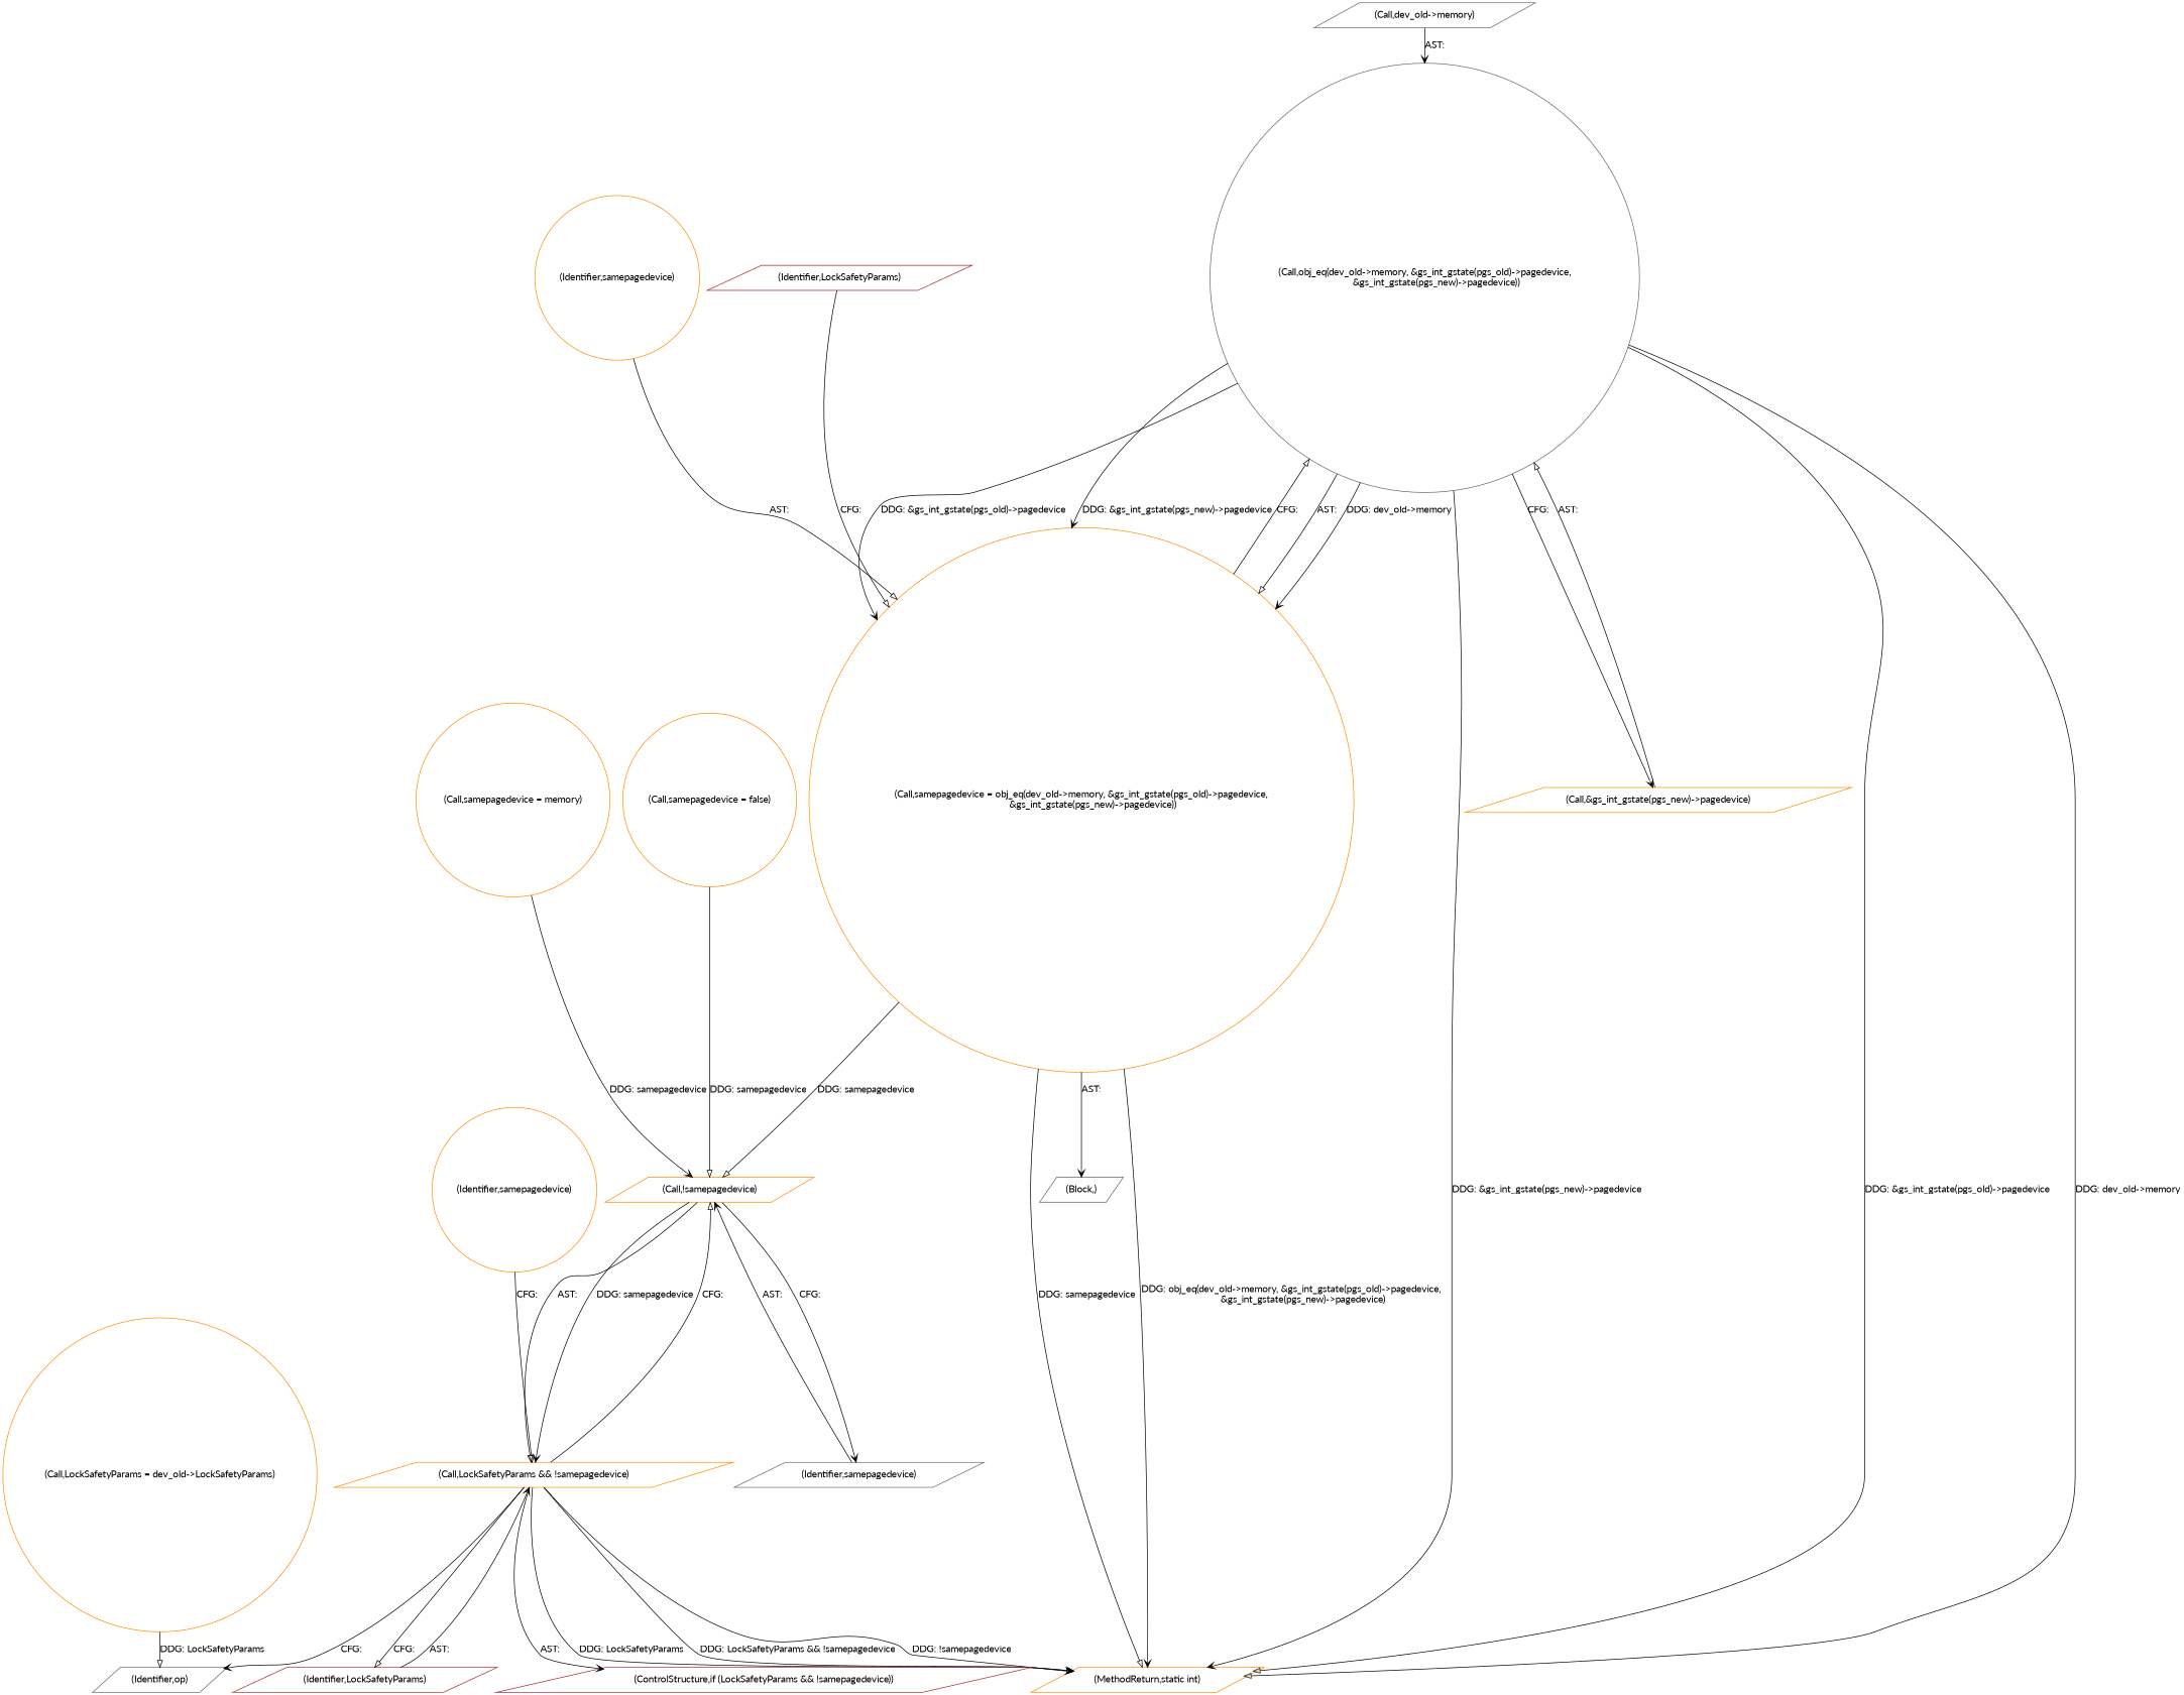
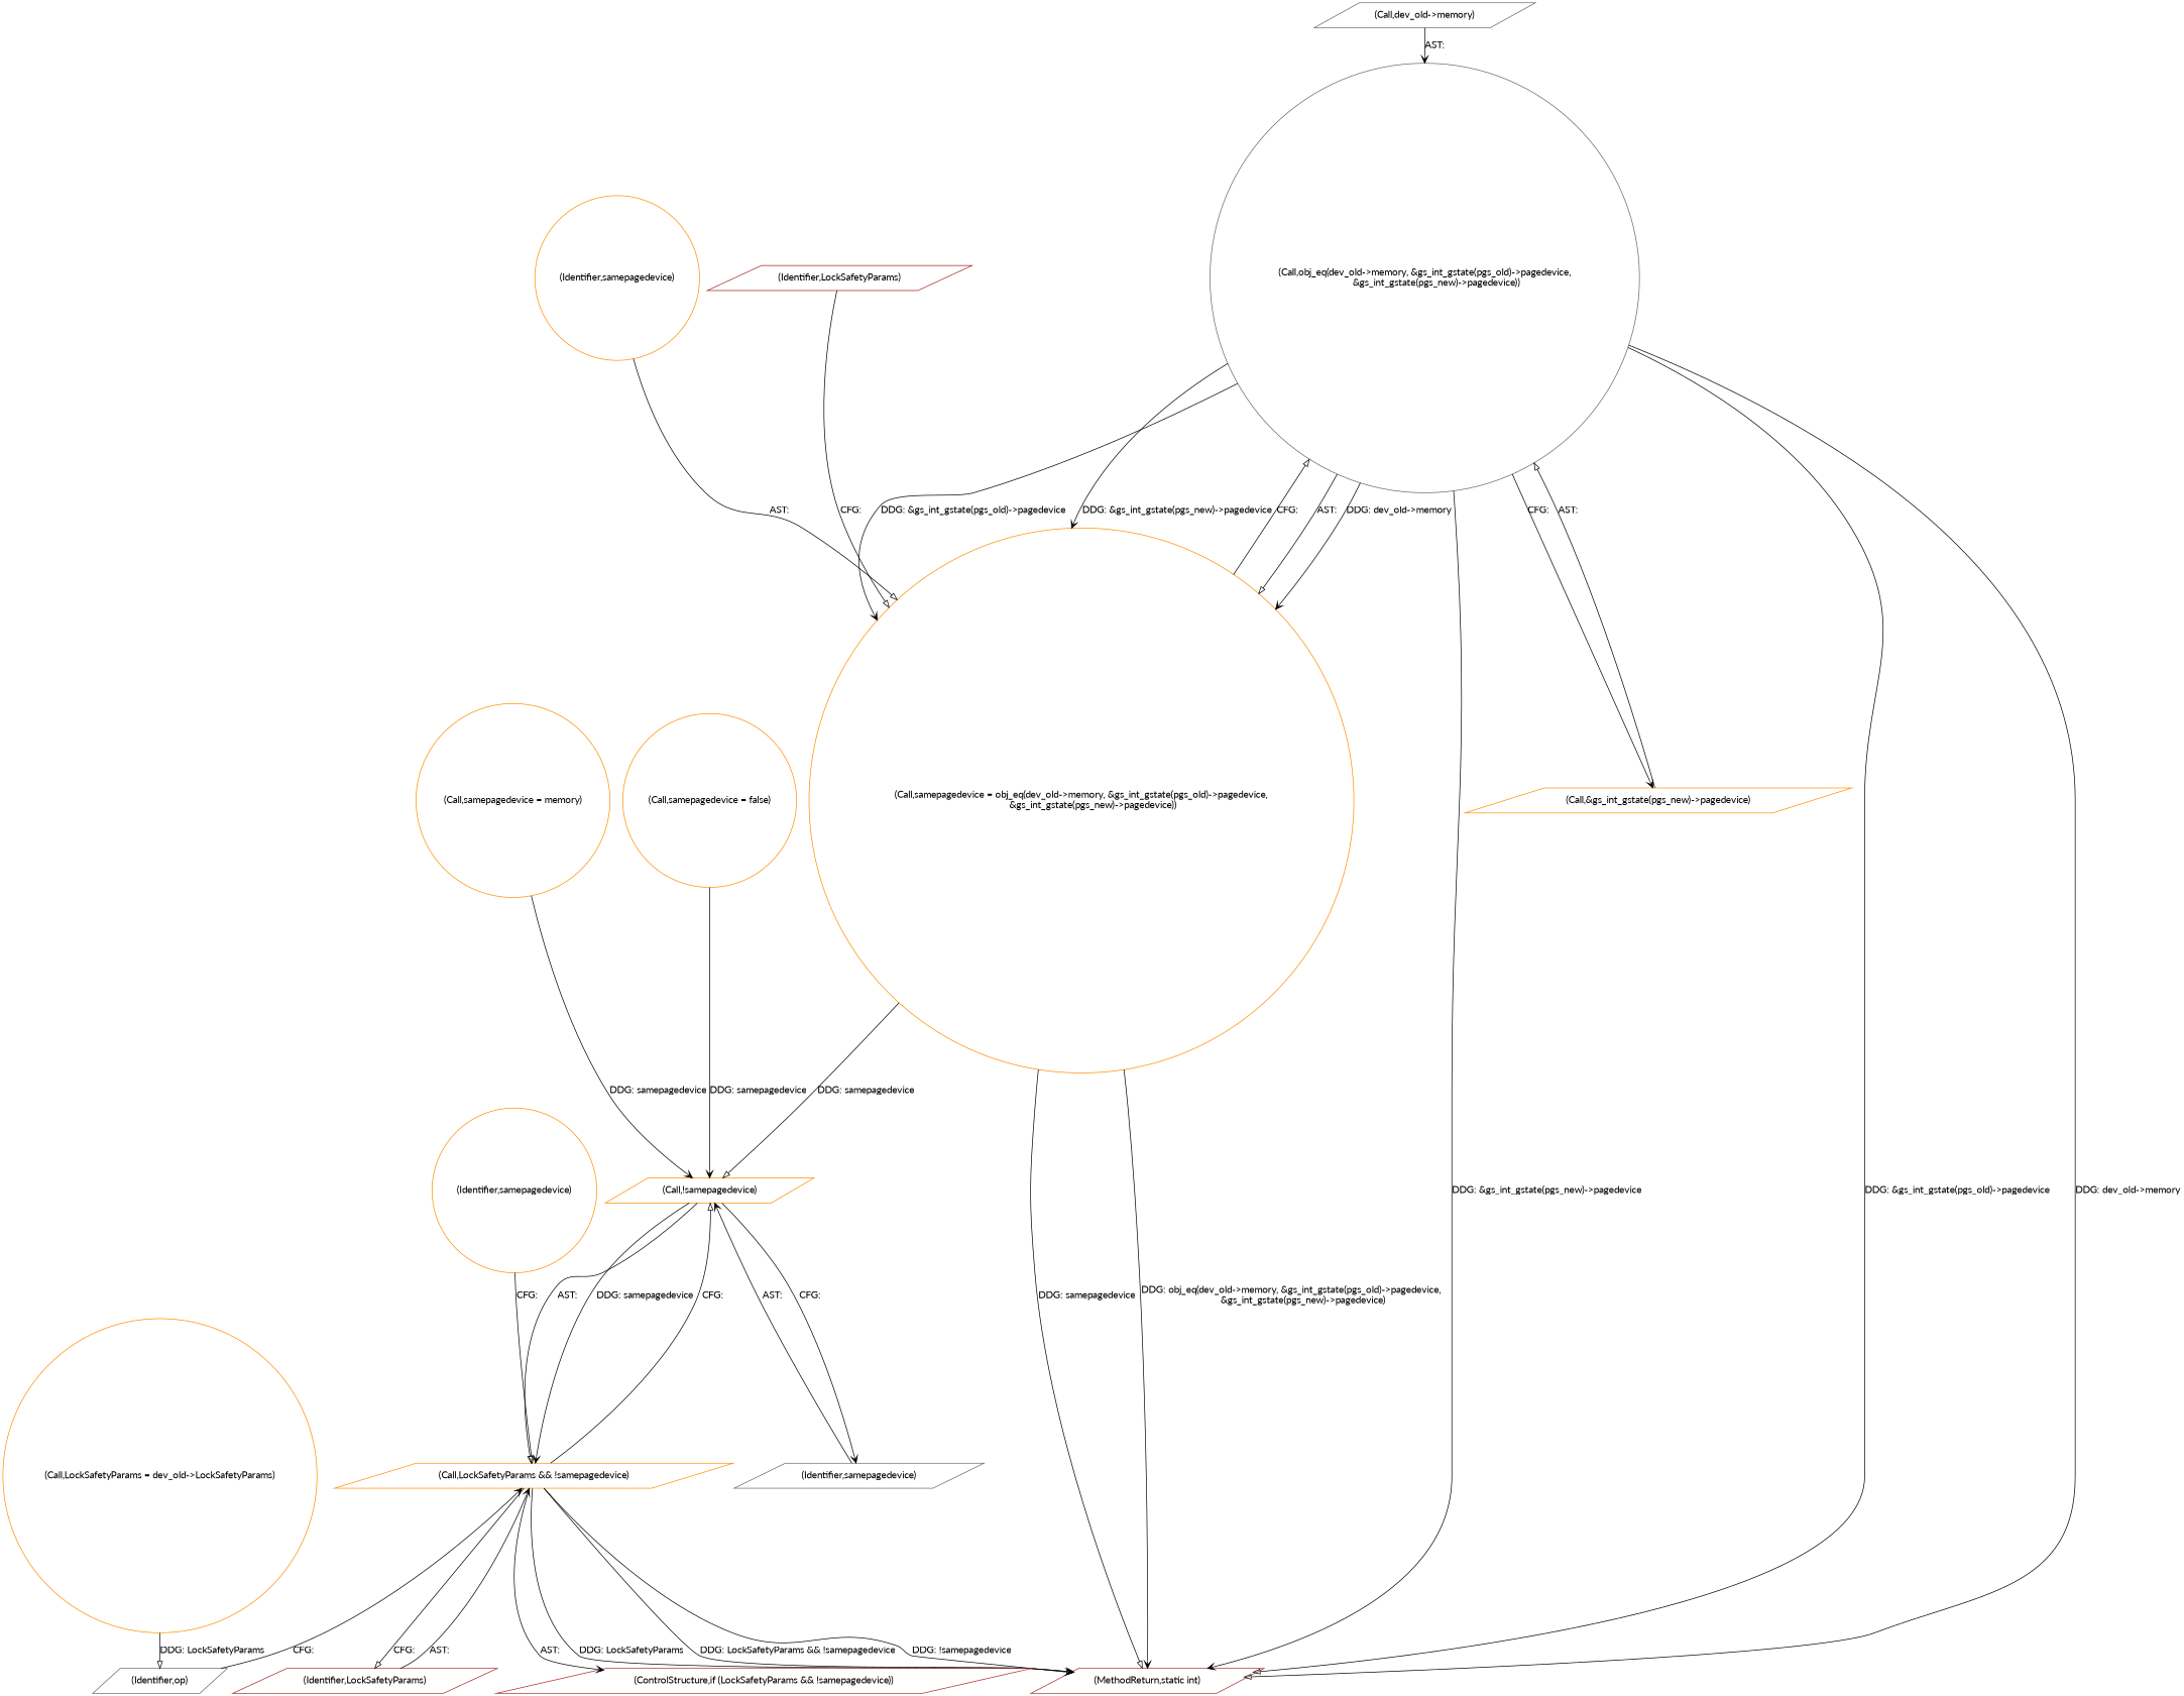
  digraph {
    fontname=Lato
    node [color=darkorange fontname=Lato shape=parallelogram]
    edge [arrowhead=vee fontname=Lato]
    n1 [color=gray40 label="(Call,obj_eq(dev_old->memory, &gs_int_gstate(pgs_old)->pagedevice,\n         &gs_int_gstate(pgs_new)->pagedevice))" shape=circle]
    n2 [label="(Call,samepagedevice = obj_eq(dev_old->memory, &gs_int_gstate(pgs_old)->pagedevice,\n         &gs_int_gstate(pgs_new)->pagedevice))" shape=circle]
-   n3 [label="(MethodReturn,static int)"]
+   n3 [color=brown label="(MethodReturn,static int)"]
    n4 [label="(Call,&gs_int_gstate(pgs_new)->pagedevice)"]
    n5 [label="(Call,!samepagedevice)"]
-   n6 [color=gray40 label="(Block,)"]
    n7 [label="(Call,LockSafetyParams && !samepagedevice)"]
    n8 [color=gray40 label="(Identifier,samepagedevice)"]
    n9 [color=brown label="(Identifier,LockSafetyParams)"]
    n10 [color=brown label="(ControlStructure,if (LockSafetyParams && !samepagedevice))"]
    n11 [label="(Identifier,samepagedevice)" shape=circle]
    n12 [label="(Call,samepagedevice = memory)" shape=circle]
    n13 [color=gray40 label="(Identifier,op)"]
    n14 [color=gray40 label="(Call,dev_old->memory)"]
    n15 [label="(Call,samepagedevice = false)" shape=circle]
    n16 [label="(Identifier,samepagedevice)" shape=circle]
    n17 [label="(Call,LockSafetyParams = dev_old->LockSafetyParams)" shape=circle]
    n18 [color=brown label="(Identifier,LockSafetyParams)"]
    n1 -> n2 [arrowhead=onormal label="AST: "]
    n1 -> n2 [label="DDG: dev_old->memory"]
    n1 -> n2 [label="DDG: &gs_int_gstate(pgs_old)->pagedevice"]
    n1 -> n2 [label="DDG: &gs_int_gstate(pgs_new)->pagedevice"]
    n1 -> n3 [label="DDG: &gs_int_gstate(pgs_new)->pagedevice"]
    n1 -> n3 [arrowhead=onormal label="DDG: &gs_int_gstate(pgs_old)->pagedevice"]
    n1 -> n3 [arrowhead=onormal label="DDG: dev_old->memory"]
    n1 -> n4 [label="CFG: "]
    n2 -> n1 [arrowhead=onormal label="CFG: "]
    n2 -> n3 [label="DDG: obj_eq(dev_old->memory, &gs_int_gstate(pgs_old)->pagedevice,\n         &gs_int_gstate(pgs_new)->pagedevice)"]
    n2 -> n3 [arrowhead=onormal label="DDG: samepagedevice"]
    n2 -> n5 [arrowhead=onormal label="DDG: samepagedevice"]
-   n2 -> n6 [label="AST: "]
    n4 -> n1 [arrowhead=onormal label="AST: "]
    n5 -> n7 [arrowhead=onormal label="AST: "]
    n5 -> n7 [label="DDG: samepagedevice"]
    n5 -> n8 [label="CFG: "]
    n7 -> n3 [label="DDG: LockSafetyParams"]
    n7 -> n3 [arrowhead=onormal label="DDG: LockSafetyParams && !samepagedevice"]
    n7 -> n3 [label="DDG: !samepagedevice"]
    n7 -> n5 [arrowhead=onormal label="CFG: "]
    n7 -> n9 [arrowhead=onormal label="CFG: "]
    n7 -> n10 [label="AST: "]
    n8 -> n5 [label="AST: "]
    n9 -> n7 [label="AST: "]
    n11 -> n7 [arrowhead=onormal label="CFG: "]
    n12 -> n5 [label="DDG: samepagedevice"]
-   n7 -> n13 [label="CFG: "]
+   n13 -> n7 [label="CFG: "]
    n14 -> n1 [label="AST: "]
-   n15 -> n5 [arrowhead=onormal label="DDG: samepagedevice"]
+   n15 -> n5 [label="DDG: samepagedevice"]
    n16 -> n2 [arrowhead=onormal label="AST: "]
    n17 -> n13 [arrowhead=onormal label="DDG: LockSafetyParams"]
    n18 -> n2 [arrowhead=onormal label="CFG: "]
  }
